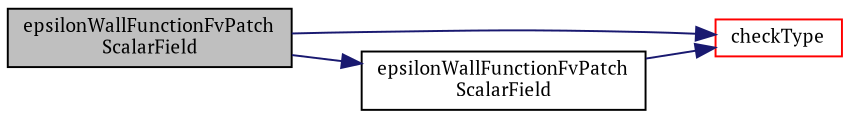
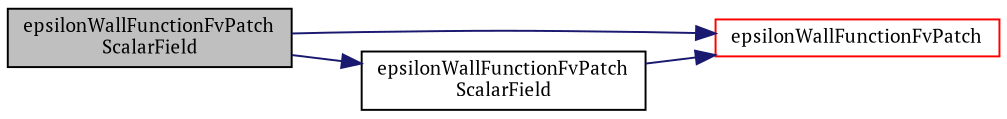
  digraph {
    rankdir=LR
    fontname="PT Serif"
    node [color=black fontname="PT Serif" fontsize=10 shape=record]
    edge [color=midnightblue fontname="PT Serif" fontsize=10 labelfontname=Helvetica labelfontsize=10 style=solid]
    n1 [fillcolor=grey75 fontcolor=black height=0.2 label="epsilonWallFunctionFvPatch\lScalarField" style=filled width=0.4]
-   n2 [color=red height=0.2 label=checkType width=0.4]
+   n2 [color=red height=0.2 label=epsilonWallFunctionFvPatch width=0.4]
    n3 [height=0.2 label="epsilonWallFunctionFvPatch\lScalarField" width=0.4]
    n1 -> n2
    n1 -> n3
    n3 -> n2
  }
